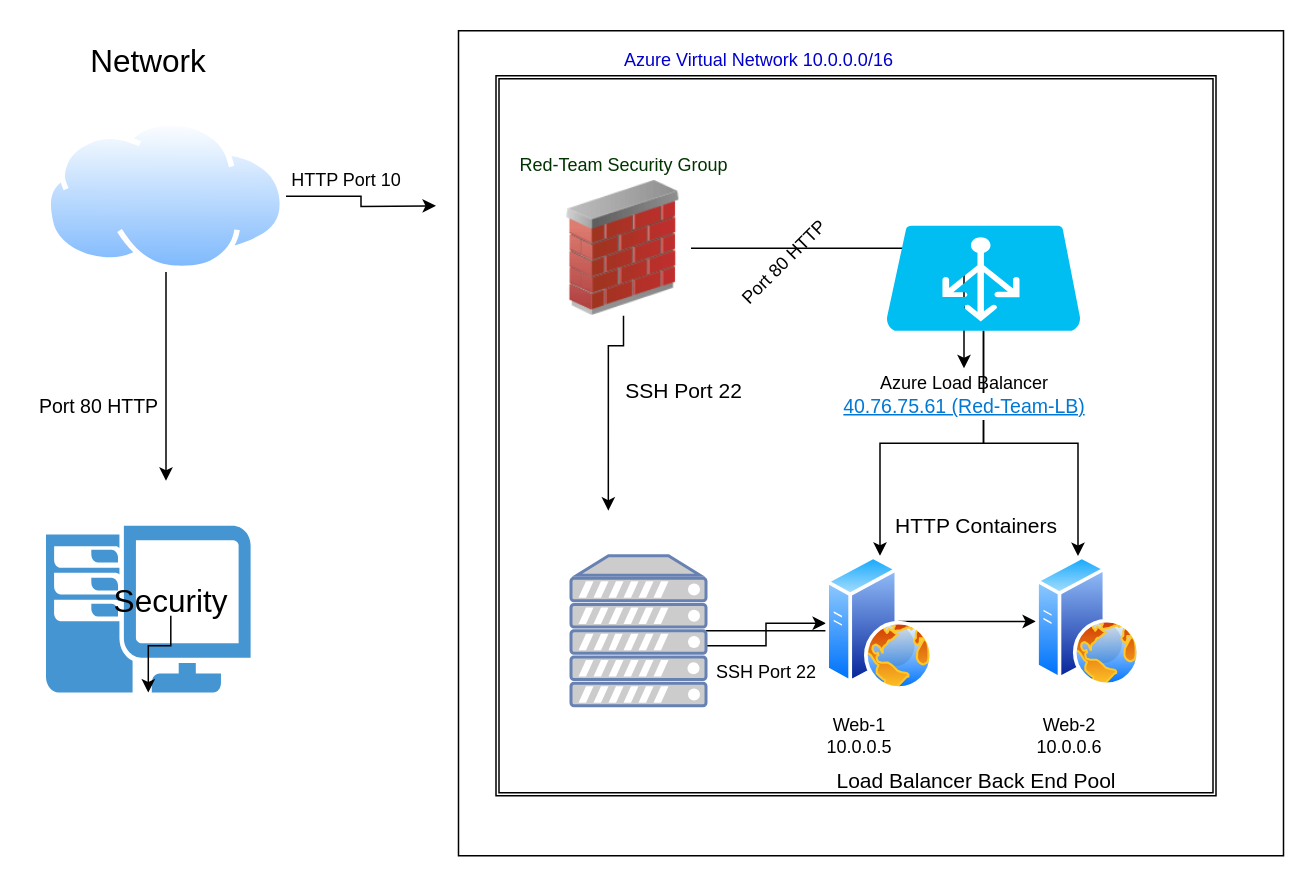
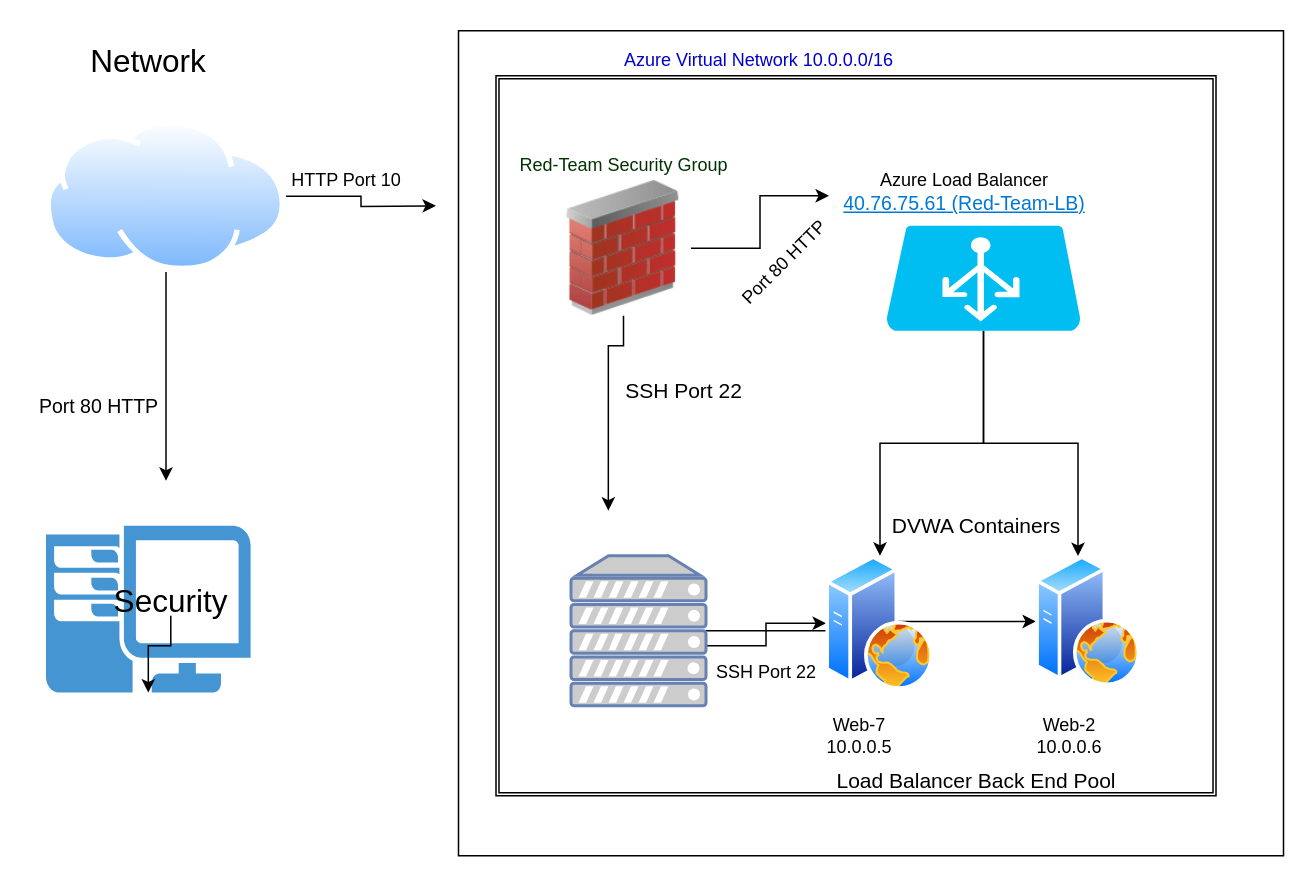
  <mxCell id="0" />
  <mxCell id="1" parent="0" />
  <mxCell id="2" value="" style="pointerEvents=1;shadow=0;dashed=0;html=1;strokeColor=none;fillColor=#4495D1;labelPosition=center;verticalLabelPosition=bottom;verticalAlign=top;align=center;outlineConnect=0;shape=mxgraph.veeam.2d.workstation;" vertex="1" parent="1"><mxGeometry x="30" y="350" width="136.4" height="111.2" as="geometry" /></mxCell>
  <mxCell id="3" value="" style="edgeStyle=orthogonalEdgeStyle;rounded=0;orthogonalLoop=1;jettySize=auto;html=1;" edge="1" parent="1" source="4" target="2"><mxGeometry relative="1" as="geometry" /></mxCell>
  <mxCell id="4" value="&lt;font style=&quot;font-size: 21px&quot;&gt;Security&lt;/font&gt;" style="text;html=1;align=center;verticalAlign=middle;resizable=0;points=[];autosize=1;strokeColor=none;" vertex="1" parent="1"><mxGeometry x="48.2" y="390" width="130" height="20" as="geometry" /></mxCell>
  <mxCell id="5" style="edgeStyle=orthogonalEdgeStyle;rounded=0;orthogonalLoop=1;jettySize=auto;html=1;" edge="1" parent="1" source="7"><mxGeometry relative="1" as="geometry"><mxPoint x="110" y="320" as="targetPoint" /></mxGeometry></mxCell>
  <mxCell id="6" style="edgeStyle=orthogonalEdgeStyle;rounded=0;orthogonalLoop=1;jettySize=auto;html=1;" edge="1" parent="1" source="7"><mxGeometry relative="1" as="geometry"><mxPoint x="290" y="136.7" as="targetPoint" /></mxGeometry></mxCell>
  <mxCell id="7" value="" style="aspect=fixed;perimeter=ellipsePerimeter;html=1;align=center;shadow=0;dashed=0;spacingTop=3;image;image=img/lib/active_directory/internet_cloud.svg;" vertex="1" parent="1"><mxGeometry x="30" y="80" width="160" height="100.8" as="geometry" /></mxCell>
  <mxCell id="8" value="&lt;font style=&quot;font-size: 21px&quot;&gt;Network&lt;/font&gt;" style="text;html=1;align=center;verticalAlign=middle;resizable=0;points=[];autosize=1;strokeColor=none;" vertex="1" parent="1"><mxGeometry x="53.2" y="30" width="90" height="20" as="geometry" /></mxCell>
  <mxCell id="9" value="&lt;font style=&quot;font-size: 13px&quot;&gt;Port 80 HTTP&lt;/font&gt;" style="text;html=1;align=center;verticalAlign=middle;resizable=0;points=[];autosize=1;strokeColor=none;" vertex="1" parent="1"><mxGeometry x="20" y="260" width="90" height="20" as="geometry" /></mxCell>
  <mxCell id="10" value="" style="whiteSpace=wrap;html=1;aspect=fixed;" vertex="1" parent="1"><mxGeometry x="305" width="550" height="550" as="geometry" y="20" /></mxCell>
  <mxCell id="11" value="" style="shape=ext;double=1;whiteSpace=wrap;html=1;aspect=fixed;" vertex="1" parent="1"><mxGeometry x="330" y="50" width="480" height="480" as="geometry" /></mxCell>
  <mxCell id="12" value="&lt;font color=&quot;#0000cc&quot;&gt;Azure Virtual Network 10.0.0.0/16&lt;/font&gt;" style="text;html=1;resizable=0;autosize=1;align=center;verticalAlign=middle;points=[];fillColor=none;strokeColor=none;rounded=0;" vertex="1" parent="1"><mxGeometry x="410" y="30" width="190" height="20" as="geometry" /></mxCell>
  <mxCell id="13" style="edgeStyle=orthogonalEdgeStyle;rounded=0;orthogonalLoop=1;jettySize=auto;html=1;entryX=0.156;entryY=0.604;entryDx=0;entryDy=0;entryPerimeter=0;" edge="1" parent="1" source="15" target="11"><mxGeometry relative="1" as="geometry" /></mxCell>
  <mxCell id="14" value="" style="edgeStyle=orthogonalEdgeStyle;rounded=0;orthogonalLoop=1;jettySize=auto;html=1;" edge="1" parent="1" source="15" target="27"><mxGeometry relative="1" as="geometry" /></mxCell>
  <mxCell id="15" value="" style="image;html=1;image=img/lib/clip_art/networking/Firewall_02_128x128.png" vertex="1" parent="1"><mxGeometry x="370" y="120" width="90" height="90" as="geometry" /></mxCell>
  <mxCell id="16" value="&lt;font color=&quot;#003300&quot;&gt;Red-Team Security Group&lt;/font&gt;" style="text;html=1;resizable=0;autosize=1;align=center;verticalAlign=middle;points=[];fillColor=none;strokeColor=none;rounded=0;" vertex="1" parent="1"><mxGeometry x="340" y="100" width="150" height="20" as="geometry" /></mxCell>
  <mxCell id="17" value="HTTP Port 10" style="text;html=1;align=center;verticalAlign=middle;resizable=0;points=[];autosize=1;strokeColor=none;" vertex="1" parent="1"><mxGeometry x="185" y="110" width="90" height="20" as="geometry" /></mxCell>
  <mxCell id="18" style="edgeStyle=orthogonalEdgeStyle;rounded=0;orthogonalLoop=1;jettySize=auto;html=1;fontSize=14;exitX=0.889;exitY=0.6;exitDx=0;exitDy=0;exitPerimeter=0;" edge="1" parent="1" source="20" target="21"><mxGeometry relative="1" as="geometry" /></mxCell>
  <mxCell id="19" style="edgeStyle=orthogonalEdgeStyle;rounded=0;orthogonalLoop=1;jettySize=auto;html=1;fontSize=14;" edge="1" parent="1" source="20" target="22"><mxGeometry relative="1" as="geometry" /></mxCell>
  <mxCell id="20" value="" style="fontColor=#0066CC;verticalAlign=top;verticalLabelPosition=bottom;labelPosition=center;align=center;html=1;outlineConnect=0;fillColor=#CCCCCC;strokeColor=#6881B3;gradientColor=none;gradientDirection=north;strokeWidth=2;shape=mxgraph.networks.server;" vertex="1" parent="1"><mxGeometry x="380" y="370" width="90" height="100" as="geometry" /></mxCell>
  <mxCell id="21" value="" style="aspect=fixed;perimeter=ellipsePerimeter;html=1;align=center;shadow=0;dashed=0;spacingTop=3;image;image=img/lib/active_directory/web_server.svg;" vertex="1" parent="1"><mxGeometry x="550" y="370" width="72" height="90" as="geometry" /></mxCell>
  <mxCell id="22" value="" style="aspect=fixed;perimeter=ellipsePerimeter;html=1;align=center;shadow=0;dashed=0;spacingTop=3;image;image=img/lib/active_directory/web_server.svg;" vertex="1" parent="1"><mxGeometry x="690" y="370" width="70" height="87.5" as="geometry" /></mxCell>
  <mxCell id="23" style="edgeStyle=orthogonalEdgeStyle;rounded=0;orthogonalLoop=1;jettySize=auto;html=1;entryX=0.4;entryY=0.002;entryDx=0;entryDy=0;entryPerimeter=0;" edge="1" parent="1" source="25" target="22"><mxGeometry relative="1" as="geometry" /></mxCell>
  <mxCell id="24" style="edgeStyle=orthogonalEdgeStyle;rounded=0;orthogonalLoop=1;jettySize=auto;html=1;" edge="1" parent="1" source="25" target="21"><mxGeometry relative="1" as="geometry" /></mxCell>
  <mxCell id="25" value="" style="verticalLabelPosition=bottom;html=1;verticalAlign=top;align=center;strokeColor=none;fillColor=#00BEF2;shape=mxgraph.azure.azure_load_balancer;" vertex="1" parent="1"><mxGeometry x="590" y="150" width="130" height="70" as="geometry" /></mxCell>
  <mxCell id="26" value="SSH Port 22" style="text;html=1;resizable=0;autosize=1;align=center;verticalAlign=middle;points=[];fillColor=none;strokeColor=none;rounded=0;" vertex="1" parent="1"><mxGeometry x="470" y="437.5" width="80" height="20" as="geometry" /></mxCell>
- <mxCell id="27" value="Azure Load Balancer&lt;br&gt;&lt;a class=&quot;msportalfx-text-primary fxc-essentials-value fxs-portal-text fxs-fxclick&quot; tabindex=&quot;0&quot; title=&quot;40.76.75.61 (Red-Team-LB)&quot; id=&quot;_essentials_63&quot; href=&quot;https://portal.azure.com/#blade/HubsExtension/ResourceMenuBlade/id/%2Fsubscriptions%2F97da4dfa-556d-4106-b111-5e24818ff235%2FresourceGroups%2FRed-Team%2Fproviders%2FMicrosoft.Network%2FloadBalancers%2FRed-Team-LB/menuid/frontendIpPool&quot; style=&quot;font-size: 13px ; color: rgb(0 , 120 , 212) ; cursor: pointer ; overflow: hidden ; height: 18px ; line-height: 18px ; display: inline-block ; text-overflow: ellipsis ; text-align: left ; max-width: 100% ; padding: 0px ; border: 0px ; font-family: &amp;#34;az_ea_font&amp;#34; , &amp;#34;segoe ui&amp;#34; , &amp;#34;az_font&amp;#34; , , , &amp;#34;blinkmacsystemfont&amp;#34; , &amp;#34;roboto&amp;#34; , &amp;#34;oxygen&amp;#34; , &amp;#34;ubuntu&amp;#34; , &amp;#34;cantarell&amp;#34; , &amp;#34;open sans&amp;#34; , &amp;#34;helvetica neue&amp;#34; , sans-serif ; background-color: rgb(255 , 255 , 255) ; outline: none&quot;&gt;40.76.75.61 (Red-Team-LB)&lt;/a&gt;&lt;div class=&quot;fxs-copyfield-wrapper&quot; style=&quot;font-size: 13px ; position: absolute ; top: 0px ; right: 0px ; width: 24px ; height: 18px ; color: rgb(50 , 49 , 48) ; font-family: &amp;#34;az_ea_font&amp;#34; , &amp;#34;segoe ui&amp;#34; , &amp;#34;az_font&amp;#34; , , , &amp;#34;blinkmacsystemfont&amp;#34; , &amp;#34;roboto&amp;#34; , &amp;#34;oxygen&amp;#34; , &amp;#34;ubuntu&amp;#34; , &amp;#34;cantarell&amp;#34; , &amp;#34;open sans&amp;#34; , &amp;#34;helvetica neue&amp;#34; , sans-serif ; background-color: rgb(255 , 255 , 255) ; outline: none&quot;&gt;&lt;div class=&quot;fxs-copyfield fxc-base msportalfx-form-formelement&quot; style=&quot;font-weight: inherit ; position: absolute ; width: 24px ; top: 0px ; right: 0px ; opacity: 0 ; outline: none&quot;&gt;&lt;div class=&quot;azc-formElementSubLabelContainer&quot; style=&quot;font-weight: inherit ; outline: none&quot;&gt;&lt;div class=&quot;azc-formElementContainer&quot; style=&quot;font-weight: inherit ; outline: none&quot;&gt;&lt;div class=&quot;fxc-copyablelabel fxc-copyablelabel-disabled&quot; style=&quot;font-weight: inherit ; overflow: hidden ; padding: 0px ; background-color: transparent ; margin: -3px 0px -3px -0.5px ; outline: none&quot;&gt;&lt;div class=&quot;fxc-copyablelabel-copybutton fxc-copyablelabel-alignbutton fxc-base azc-control azc-button fxt-button fxs-inner-solid-border azc-button-default fxs-portal-button-primary&quot; tabindex=&quot;0&quot; style=&quot;font-weight: inherit ; background: none transparent ; align-items: center ; justify-content: center ; border-width: 0px ; border-style: solid ; box-sizing: border-box ; overflow: hidden ; min-width: 0px ; padding: 2px 1px 0px ; height: 24px ; cursor: pointer ; text-align: center ; line-height: 1.385 ; color: rgb(255 , 255 , 255) ; outline-width: 1px ; border-radius: 2px ; text-overflow: ellipsis ; position: relative ; float: right ; display: table ; margin: 0px ; border-color: rgb(0 , 120 , 212) ; outline-style: none&quot;&gt;&lt;div class=&quot;fxc-copyablelabel-clicked fxc-copyablelabel-anchor&quot; style=&quot;font-weight: inherit ; position: absolute ; height: 0px ; width: 12px ; top: 4.825px ; left: 6px ; outline: none&quot;&gt;&lt;/div&gt;&lt;div class=&quot;fxc-copyablelabel-hover fxc-copyablelabel-anchor fxc-base fxc-dockedballoon azc-control azc-control-disabled azc-dockedballoon azc-dockedballoon-validation azc-bg-default&quot; style=&quot;font-weight: inherit ; display: inline-block ; vertical-align: top ; box-sizing: border-box ; border-color: rgba(127 , 127 , 127 , 0.7) ; position: absolute ; height: 0px ; width: 12px ; top: 4.825px ; left: 6px ; outline: none&quot;&gt;&lt;div class=&quot;azc-dockedballoon-anchor&quot; tabindex=&quot;0&quot; style=&quot;font-size: 12px ; font-weight: bold ; cursor: pointer ; line-height: 16px ; visibility: hidden ; outline: none&quot;&gt;&lt;span class=&quot;azc-nonFabric-svg&quot; style=&quot;font-weight: inherit ; outline: none&quot;&gt;&lt;/span&gt;&lt;/div&gt;&lt;/div&gt;&lt;div class=&quot;fxc-copyablelabel-copyimage&quot; style=&quot;font-weight: inherit ; vertical-align: middle ; padding: 3px ; width: 22px ; height: 22px ; box-sizing: border-box ; display: inline-block ; outline: none&quot;&gt;&lt;/div&gt;&lt;/div&gt;&lt;div class=&quot;fxs-hide-accessible-label&quot; id=&quot;fxc-copyablelabel-ae8eeda3-a690-4579-bc84-7ee5ba2f80c2&quot; style=&quot;font-weight: inherit ; overflow: hidden ; position: absolute ; top: -1000px ; left: -1000px ; width: 0px ; height: 0px ; outline: none&quot;&gt;&lt;/div&gt;&lt;/div&gt;&lt;/div&gt;&lt;/div&gt;&lt;/div&gt;&lt;/div&gt;" style="text;html=1;resizable=0;autosize=1;align=center;verticalAlign=middle;points=[];fillColor=none;strokeColor=none;rounded=0;" vertex="1" parent="1"><mxGeometry x="552" y="245" width="180" height="40" as="geometry" /></mxCell>
- <mxCell id="28" value="Web-1&lt;br&gt;10.0.0.5" style="text;html=1;resizable=0;autosize=1;align=center;verticalAlign=middle;points=[];fillColor=none;strokeColor=none;rounded=0;" vertex="1" parent="1"><mxGeometry x="542" y="475" width="60" height="30" as="geometry" /></mxCell>
+ <mxCell id="27" value="Azure Load Balancer&lt;br&gt;&lt;a class=&quot;msportalfx-text-primary fxc-essentials-value fxs-portal-text fxs-fxclick&quot; tabindex=&quot;0&quot; title=&quot;40.76.75.61 (Red-Team-LB)&quot; id=&quot;_essentials_63&quot; href=&quot;https://portal.azure.com/#blade/HubsExtension/ResourceMenuBlade/id/%2Fsubscriptions%2F97da4dfa-556d-4106-b111-5e24818ff235%2FresourceGroups%2FRed-Team%2Fproviders%2FMicrosoft.Network%2FloadBalancers%2FRed-Team-LB/menuid/frontendIpPool&quot; style=&quot;font-size: 13px ; color: rgb(0 , 120 , 212) ; cursor: pointer ; overflow: hidden ; height: 18px ; line-height: 18px ; display: inline-block ; text-overflow: ellipsis ; text-align: left ; max-width: 100% ; padding: 0px ; border: 0px ; font-family: &amp;#34;az_ea_font&amp;#34; , &amp;#34;segoe ui&amp;#34; , &amp;#34;az_font&amp;#34; , , , &amp;#34;blinkmacsystemfont&amp;#34; , &amp;#34;roboto&amp;#34; , &amp;#34;oxygen&amp;#34; , &amp;#34;ubuntu&amp;#34; , &amp;#34;cantarell&amp;#34; , &amp;#34;open sans&amp;#34; , &amp;#34;helvetica neue&amp;#34; , sans-serif ; background-color: rgb(255 , 255 , 255) ; outline: none&quot;&gt;40.76.75.61 (Red-Team-LB)&lt;/a&gt;&lt;div class=&quot;fxs-copyfield-wrapper&quot; style=&quot;font-size: 13px ; position: absolute ; top: 0px ; right: 0px ; width: 24px ; height: 18px ; color: rgb(50 , 49 , 48) ; font-family: &amp;#34;az_ea_font&amp;#34; , &amp;#34;segoe ui&amp;#34; , &amp;#34;az_font&amp;#34; , , , &amp;#34;blinkmacsystemfont&amp;#34; , &amp;#34;roboto&amp;#34; , &amp;#34;oxygen&amp;#34; , &amp;#34;ubuntu&amp;#34; , &amp;#34;cantarell&amp;#34; , &amp;#34;open sans&amp;#34; , &amp;#34;helvetica neue&amp;#34; , sans-serif ; background-color: rgb(255 , 255 , 255) ; outline: none&quot;&gt;&lt;div class=&quot;fxs-copyfield fxc-base msportalfx-form-formelement&quot; style=&quot;font-weight: inherit ; position: absolute ; width: 24px ; top: 0px ; right: 0px ; opacity: 0 ; outline: none&quot;&gt;&lt;div class=&quot;azc-formElementSubLabelContainer&quot; style=&quot;font-weight: inherit ; outline: none&quot;&gt;&lt;div class=&quot;azc-formElementContainer&quot; style=&quot;font-weight: inherit ; outline: none&quot;&gt;&lt;div class=&quot;fxc-copyablelabel fxc-copyablelabel-disabled&quot; style=&quot;font-weight: inherit ; overflow: hidden ; padding: 0px ; background-color: transparent ; margin: -3px 0px -3px -0.5px ; outline: none&quot;&gt;&lt;div class=&quot;fxc-copyablelabel-copybutton fxc-copyablelabel-alignbutton fxc-base azc-control azc-button fxt-button fxs-inner-solid-border azc-button-default fxs-portal-button-primary&quot; tabindex=&quot;0&quot; style=&quot;font-weight: inherit ; background: none transparent ; align-items: center ; justify-content: center ; border-width: 0px ; border-style: solid ; box-sizing: border-box ; overflow: hidden ; min-width: 0px ; padding: 2px 1px 0px ; height: 24px ; cursor: pointer ; text-align: center ; line-height: 1.385 ; color: rgb(255 , 255 , 255) ; outline-width: 1px ; border-radius: 2px ; text-overflow: ellipsis ; position: relative ; float: right ; display: table ; margin: 0px ; border-color: rgb(0 , 120 , 212) ; outline-style: none&quot;&gt;&lt;div class=&quot;fxc-copyablelabel-clicked fxc-copyablelabel-anchor&quot; style=&quot;font-weight: inherit ; position: absolute ; height: 0px ; width: 12px ; top: 4.825px ; left: 6px ; outline: none&quot;&gt;&lt;/div&gt;&lt;div class=&quot;fxc-copyablelabel-hover fxc-copyablelabel-anchor fxc-base fxc-dockedballoon azc-control azc-control-disabled azc-dockedballoon azc-dockedballoon-validation azc-bg-default&quot; style=&quot;font-weight: inherit ; display: inline-block ; vertical-align: top ; box-sizing: border-box ; border-color: rgba(127 , 127 , 127 , 0.7) ; position: absolute ; height: 0px ; width: 12px ; top: 4.825px ; left: 6px ; outline: none&quot;&gt;&lt;div class=&quot;azc-dockedballoon-anchor&quot; tabindex=&quot;0&quot; style=&quot;font-size: 12px ; font-weight: bold ; cursor: pointer ; line-height: 16px ; visibility: hidden ; outline: none&quot;&gt;&lt;span class=&quot;azc-nonFabric-svg&quot; style=&quot;font-weight: inherit ; outline: none&quot;&gt;&lt;/span&gt;&lt;/div&gt;&lt;/div&gt;&lt;div class=&quot;fxc-copyablelabel-copyimage&quot; style=&quot;font-weight: inherit ; vertical-align: middle ; padding: 3px ; width: 22px ; height: 22px ; box-sizing: border-box ; display: inline-block ; outline: none&quot;&gt;&lt;/div&gt;&lt;/div&gt;&lt;div class=&quot;fxs-hide-accessible-label&quot; id=&quot;fxc-copyablelabel-ae8eeda3-a690-4579-bc84-7ee5ba2f80c2&quot; style=&quot;font-weight: inherit ; overflow: hidden ; position: absolute ; top: -1000px ; left: -1000px ; width: 0px ; height: 0px ; outline: none&quot;&gt;&lt;/div&gt;&lt;/div&gt;&lt;/div&gt;&lt;/div&gt;&lt;/div&gt;&lt;/div&gt;" style="text;html=1;resizable=0;autosize=1;align=center;verticalAlign=middle;points=[];fillColor=none;strokeColor=none;rounded=0;" vertex="1" parent="1"><mxGeometry x="552" y="110" width="180" height="40" as="geometry" /></mxCell>
+ <mxCell id="28" value="Web-7&lt;br&gt;10.0.0.5" style="text;html=1;resizable=0;autosize=1;align=center;verticalAlign=middle;points=[];fillColor=none;strokeColor=none;rounded=0;" vertex="1" parent="1"><mxGeometry x="542" y="475" width="60" height="30" as="geometry" /></mxCell>
  <mxCell id="29" value="Web-2&lt;br&gt;10.0.0.6" style="text;html=1;resizable=0;autosize=1;align=center;verticalAlign=middle;points=[];fillColor=none;strokeColor=none;rounded=0;" vertex="1" parent="1"><mxGeometry x="682" y="475" width="60" height="30" as="geometry" /></mxCell>
  <mxCell id="30" value="Port 80 HTTP" style="text;html=1;resizable=0;autosize=1;align=center;verticalAlign=middle;points=[];fillColor=none;strokeColor=none;rounded=0;rotation=-45;" vertex="1" parent="1"><mxGeometry x="477" y="165" width="90" height="20" as="geometry" /></mxCell>
  <mxCell id="31" value="Load Balancer Back End Pool" style="text;html=1;resizable=0;autosize=1;align=center;verticalAlign=middle;points=[];fillColor=none;strokeColor=none;rounded=0;fontSize=14;" vertex="1" parent="1"><mxGeometry x="550" y="510" width="200" height="20" as="geometry" /></mxCell>
- <mxCell id="32" value="HTTP Containers" style="text;html=1;resizable=0;autosize=1;align=center;verticalAlign=middle;points=[];fillColor=none;strokeColor=none;rounded=0;fontSize=14;" vertex="1" parent="1"><mxGeometry x="585" y="340" width="130" height="20" as="geometry" /></mxCell>
+ <mxCell id="32" value="DVWA Containers" style="text;html=1;resizable=0;autosize=1;align=center;verticalAlign=middle;points=[];fillColor=none;strokeColor=none;rounded=0;fontSize=14;" vertex="1" parent="1"><mxGeometry x="585" y="340" width="130" height="20" as="geometry" /></mxCell>
  <mxCell id="33" value="SSH Port 22" style="text;html=1;resizable=0;autosize=1;align=center;verticalAlign=middle;points=[];fillColor=none;strokeColor=none;rounded=0;fontSize=14;" vertex="1" parent="1"><mxGeometry x="410" y="250" width="90" height="20" as="geometry" /></mxCell>
